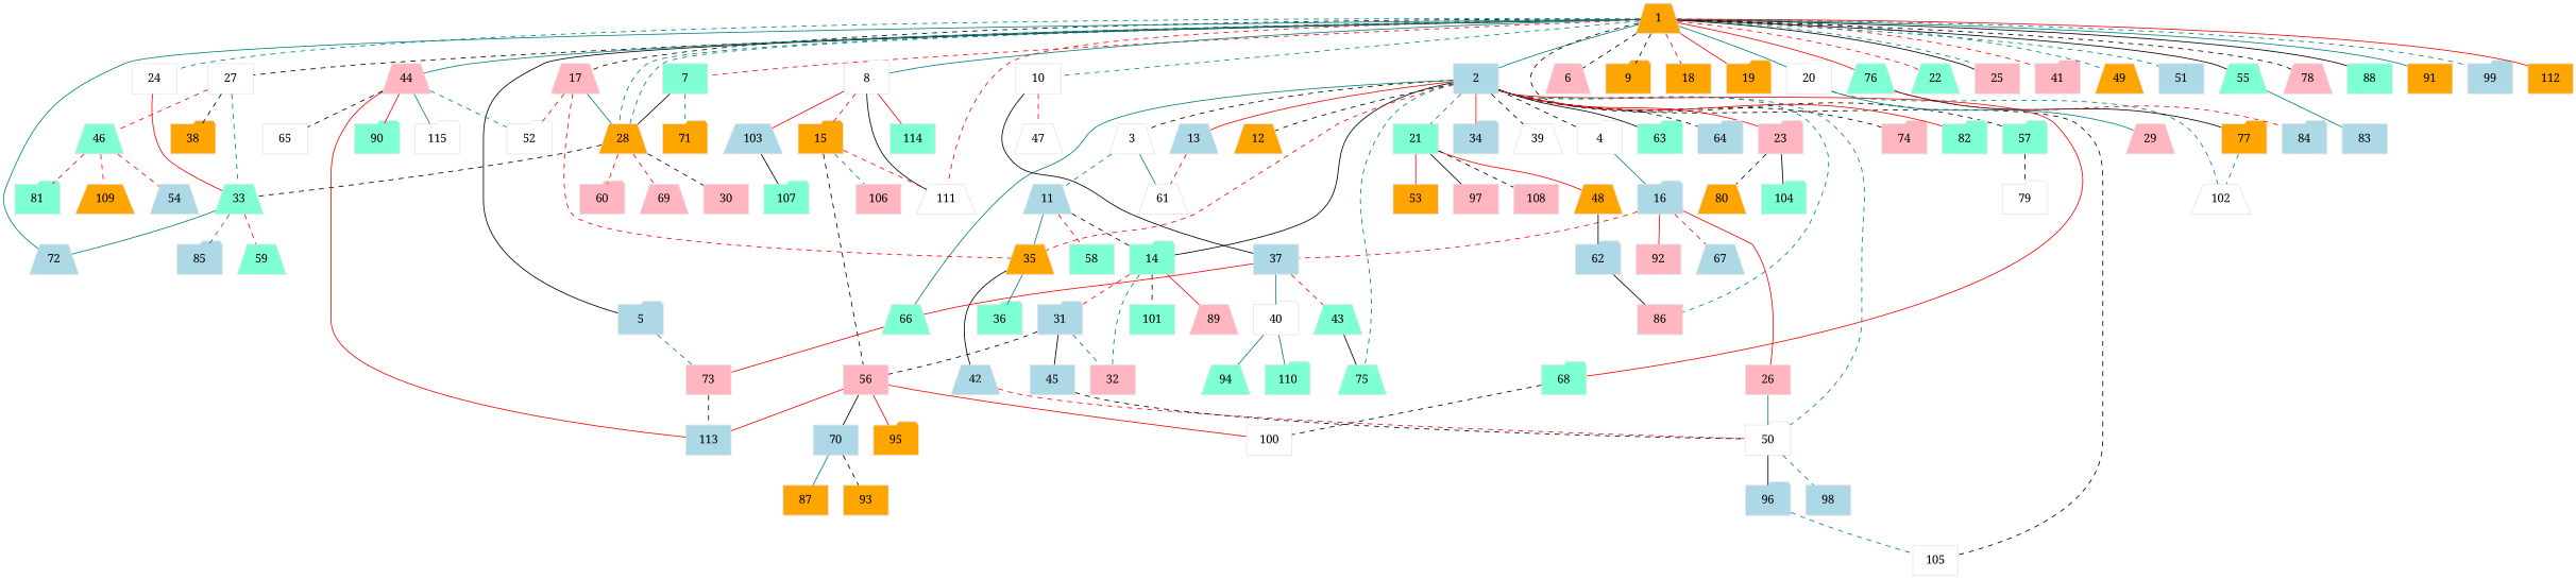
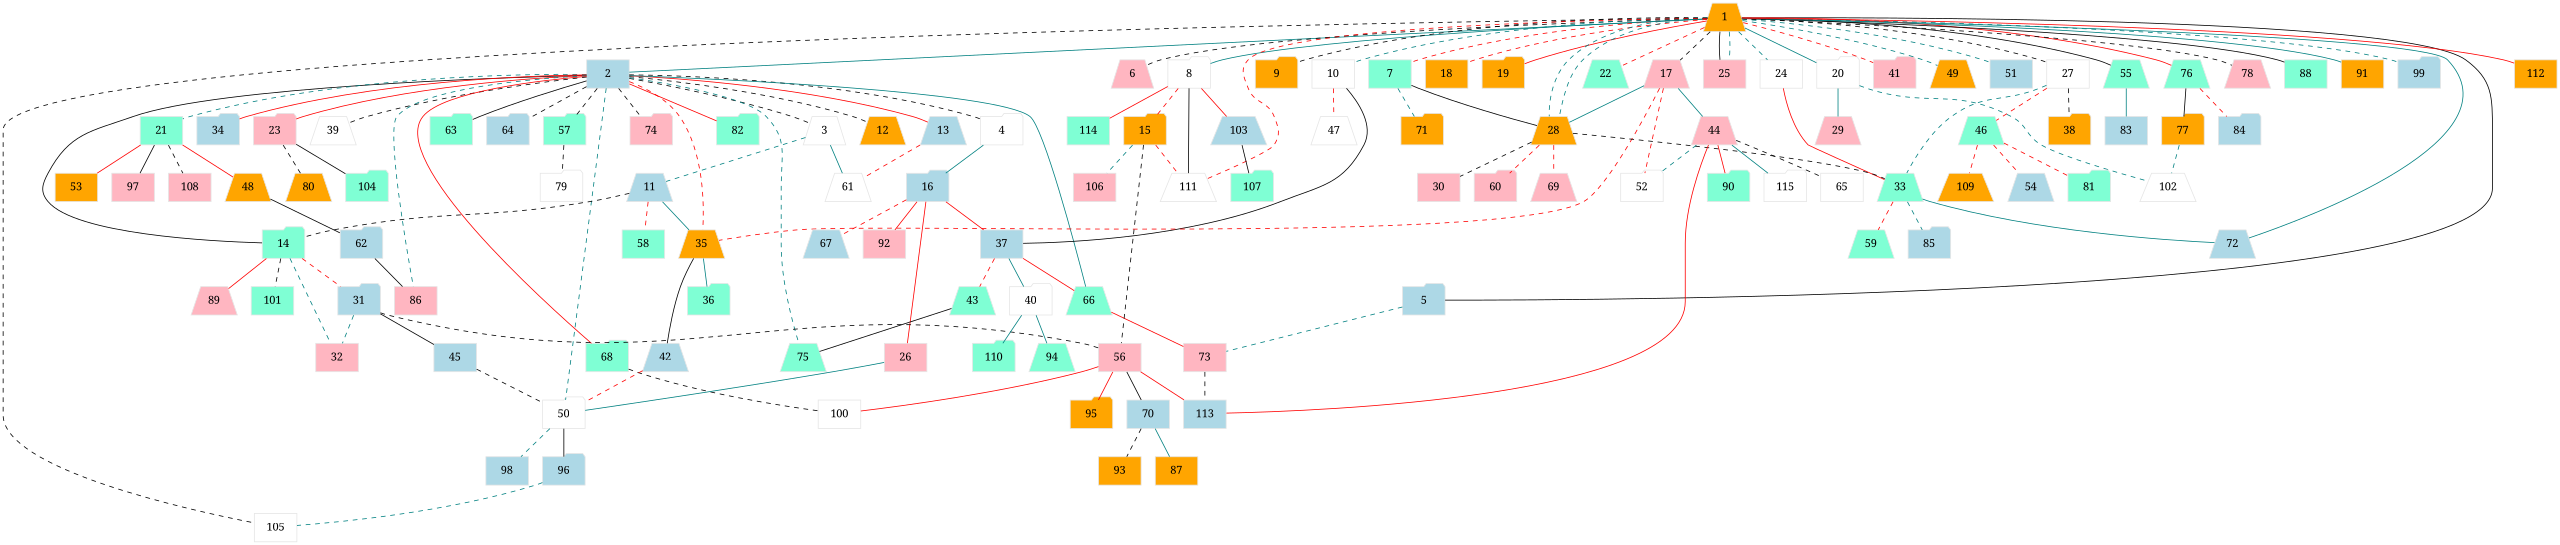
  graph {
    fontname="Noto Serif"
    node [color=gray90 fillcolor=aquamarine fontname="Noto Serif" shape=folder style=filled]
    edge [color=red fontname="Noto Serif" style=dashed]
    1 [fillcolor=orange shape=trapezium]
    2 [fillcolor=lightblue shape=box]
    5 [fillcolor=lightblue]
    6 [fillcolor=lightpink shape=trapezium]
    7 [shape=box]
    8 [fillcolor=white]
    9 [fillcolor=orange]
    10 [fillcolor=white shape=box]
    17 [fillcolor=lightpink shape=trapezium]
    18 [fillcolor=orange shape=box]
    19 [fillcolor=orange]
    20 [fillcolor=white]
    22 [shape=trapezium]
    24 [fillcolor=white shape=box]
    25 [fillcolor=lightpink shape=box]
    27 [fillcolor=white shape=box]
    28 [fillcolor=orange shape=trapezium]
    41 [fillcolor=lightpink]
    49 [fillcolor=orange shape=trapezium]
    51 [fillcolor=lightblue shape=box]
    55 [shape=trapezium]
    72 [fillcolor=lightblue shape=trapezium]
    76 [shape=trapezium]
    78 [fillcolor=lightpink shape=trapezium]
    88 [shape=box]
    91 [fillcolor=orange shape=box]
    99 [fillcolor=lightblue]
    105 [fillcolor=white shape=box]
    111 [fillcolor=white shape=trapezium]
    112 [fillcolor=orange shape=box]
    3 [fillcolor=white shape=trapezium]
    4 [fillcolor=white]
    12 [fillcolor=orange shape=trapezium]
    13 [fillcolor=lightblue shape=trapezium]
    14
    21 [shape=box]
    23 [fillcolor=lightpink]
    34 [fillcolor=lightblue]
    35 [fillcolor=orange shape=trapezium]
    39 [fillcolor=white shape=trapezium]
    50 [fillcolor=white]
    57
    63
    64 [fillcolor=lightblue]
    66 [shape=trapezium]
    68
    74 [fillcolor=lightpink]
    75 [shape=trapezium]
    82
    86 [fillcolor=lightpink shape=box]
    73 [fillcolor=lightpink shape=box]
    71 [fillcolor=orange]
    15 [fillcolor=orange]
    103 [fillcolor=lightblue shape=trapezium]
    114 [shape=box]
    37 [fillcolor=lightblue shape=box]
    47 [fillcolor=white shape=trapezium]
    44 [fillcolor=lightpink shape=trapezium]
    52 [fillcolor=white]
    29 [fillcolor=lightpink shape=trapezium]
    102 [fillcolor=white shape=trapezium]
    33 [shape=trapezium]
    38 [fillcolor=orange]
    46 [shape=trapezium]
    30 [fillcolor=lightpink shape=box]
    60 [fillcolor=lightpink]
    69 [fillcolor=lightpink shape=trapezium]
    83 [fillcolor=lightblue shape=box]
    77 [fillcolor=orange]
    84 [fillcolor=lightblue]
    11 [fillcolor=lightblue shape=trapezium]
    61 [fillcolor=white shape=trapezium]
    16 [fillcolor=lightblue]
    31 [fillcolor=lightblue]
    32 [fillcolor=lightpink shape=box]
    89 [fillcolor=lightpink shape=trapezium]
    101 [shape=box]
    48 [fillcolor=orange shape=trapezium]
    53 [fillcolor=orange shape=box]
    97 [fillcolor=lightpink shape=box]
    108 [fillcolor=lightpink shape=box]
    80 [fillcolor=orange shape=trapezium]
    104
    36
    42 [fillcolor=lightblue shape=trapezium]
    96 [fillcolor=lightblue]
    98 [fillcolor=lightblue shape=box]
    79 [fillcolor=white]
    100 [fillcolor=white shape=box]
    58 [shape=box]
    26 [fillcolor=lightpink shape=box]
    67 [fillcolor=lightblue shape=trapezium]
    92 [fillcolor=lightpink shape=box]
    113 [fillcolor=lightblue shape=box]
    56 [fillcolor=lightpink shape=box]
    106 [fillcolor=lightpink shape=box]
    107
    40 [fillcolor=white]
    43 [shape=trapezium]
    45 [fillcolor=lightblue shape=box]
    70 [fillcolor=lightblue shape=box]
    95 [fillcolor=orange]
    65 [fillcolor=white shape=box]
    90
    115 [fillcolor=white]
    62 [fillcolor=lightblue]
    59 [shape=trapezium]
    85 [fillcolor=lightblue]
    54 [fillcolor=lightblue shape=trapezium]
    81
    109 [fillcolor=orange shape=trapezium]
    94 [shape=trapezium]
    110
    87 [fillcolor=orange shape=box]
    93 [fillcolor=orange shape=box]
    1 -- 2 [color=teal style=solid]
    1 -- 5 [color=black style=solid]
    1 -- 6 [color=black]
    1 -- 7
    1 -- 8 [color=teal style=solid]
    1 -- 9 [color=black]
    1 -- 10 [color=teal]
    1 -- 17 [color=black]
    1 -- 18
    1 -- 19 [style=solid]
    1 -- 20 [color=teal style=solid]
    1 -- 22
    1 -- 24 [color=teal]
    1 -- 25 [color=black style=solid]
    1 -- 25 [color=teal]
    1 -- 27 [color=black]
    1 -- 28 [color=teal]
    1 -- 28 [color=teal]
    1 -- 41
    1 -- 49 [color=teal]
    1 -- 51 [color=teal]
    1 -- 55 [color=black style=solid]
    1 -- 72 [color=teal style=solid]
    1 -- 76 [style=solid]
    1 -- 78 [color=black]
    1 -- 88 [color=black style=solid]
    1 -- 91 [color=teal style=solid]
    1 -- 99 [color=teal]
    1 -- 105 [color=black]
    1 -- 111
    1 -- 112 [style=solid]
    2 -- 3 [color=black]
    2 -- 4 [color=black]
    2 -- 12 [color=black]
    2 -- 13 [style=solid]
    2 -- 14 [color=black style=solid]
    2 -- 21 [color=teal]
    2 -- 23 [style=solid]
    2 -- 34 [style=solid]
    2 -- 35
    2 -- 39 [color=black]
    2 -- 50 [color=teal]
    2 -- 57 [color=black]
    2 -- 63 [color=black style=solid]
    2 -- 64 [color=black]
    2 -- 66 [color=teal style=solid]
    2 -- 68 [style=solid]
    2 -- 74 [color=black]
    2 -- 75 [color=teal]
    2 -- 82 [style=solid]
    2 -- 86 [color=teal]
    5 -- 73 [color=teal]
    7 -- 28 [color=black style=solid]
    7 -- 71 [color=teal]
    8 -- 111 [color=black style=solid]
    8 -- 15
    8 -- 103 [style=solid]
    8 -- 114 [style=solid]
    10 -- 37 [color=black style=solid]
    10 -- 47
    17 -- 28 [color=teal style=solid]
    17 -- 35
-   1 -- 44 [color=teal style=solid]
+   17 -- 44 [color=teal style=solid]
    17 -- 52
    20 -- 29 [color=teal style=solid]
    20 -- 102 [color=teal]
    24 -- 33 [style=solid]
    27 -- 33 [color=teal]
    27 -- 38 [color=black]
    27 -- 46
    28 -- 33 [color=black]
    28 -- 30 [color=black]
    28 -- 60
    28 -- 69
    55 -- 83 [color=teal style=solid]
    76 -- 77 [color=black style=solid]
    76 -- 84
    3 -- 11 [color=teal]
    3 -- 61 [color=teal style=solid]
    4 -- 16 [color=teal style=solid]
    13 -- 61
    14 -- 31
    14 -- 32 [color=teal]
    14 -- 89 [style=solid]
    14 -- 101 [color=black]
    21 -- 48 [style=solid]
    21 -- 53 [style=solid]
    21 -- 97 [color=black style=solid]
    21 -- 108 [color=black]
    23 -- 80 [color=black]
    23 -- 104 [color=black style=solid]
    35 -- 36 [color=teal style=solid]
    35 -- 42 [color=black style=solid]
    50 -- 96 [color=black style=solid]
    50 -- 98 [color=teal]
    57 -- 79 [color=black]
    66 -- 73 [style=solid]
    68 -- 100 [color=black]
    73 -- 113 [color=black]
    15 -- 111
    15 -- 56 [color=black]
    15 -- 106 [color=teal]
    103 -- 107 [color=black style=solid]
    37 -- 66 [style=solid]
    37 -- 40 [color=teal style=solid]
    37 -- 43
    44 -- 52 [color=teal]
    44 -- 113 [style=solid]
    44 -- 65 [color=black]
    44 -- 90 [style=solid]
    44 -- 115 [color=teal style=solid]
    33 -- 72 [color=teal style=solid]
    33 -- 59
    33 -- 85 [color=teal]
    46 -- 54
    46 -- 81
    46 -- 109
    77 -- 102 [color=teal]
    11 -- 14 [color=black]
    11 -- 35 [color=teal style=solid]
    11 -- 58
-   16 -- 37
+   16 -- 37 [style=solid]
    16 -- 26 [style=solid]
    16 -- 67
    16 -- 92 [style=solid]
    31 -- 32 [color=teal]
    31 -- 56 [color=black]
    31 -- 45 [color=black style=solid]
    48 -- 62 [color=black style=solid]
    42 -- 50
    96 -- 105 [color=teal]
    26 -- 50 [color=teal style=solid]
    56 -- 100 [style=solid]
    56 -- 113 [style=solid]
    56 -- 70 [color=black style=solid]
    56 -- 95 [style=solid]
    40 -- 94 [color=teal style=solid]
    40 -- 110 [color=teal style=solid]
    43 -- 75 [color=black style=solid]
    45 -- 50 [color=black]
    70 -- 87 [color=teal style=solid]
    70 -- 93 [color=black]
    62 -- 86 [color=black style=solid]
  }
